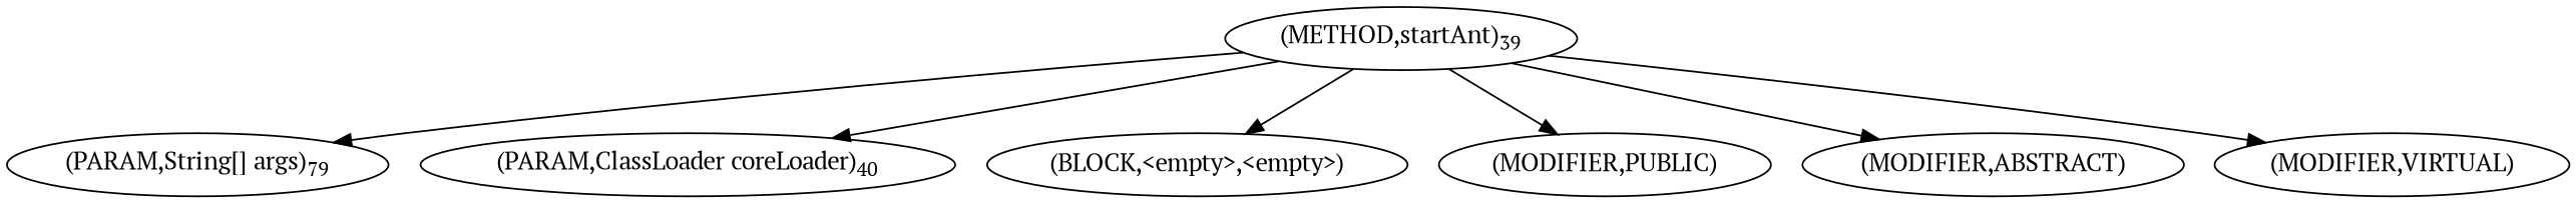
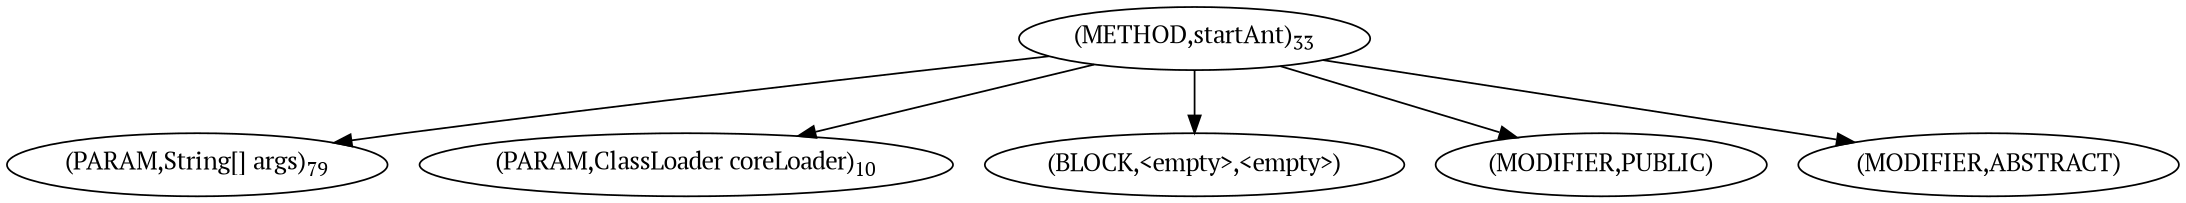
  digraph {
    fontname="PT Serif"
    node [fontname="PT Serif"]
    edge [fontname="PT Serif"]
-   n1 [label=<(METHOD,startAnt)<SUB>39</SUB>>]
+   n1 [label=<(METHOD,startAnt)<SUB>33</SUB>>]
    n2 [label=<(PARAM,String[] args)<SUB>79</SUB>>]
-   n3 [label=<(PARAM,ClassLoader coreLoader)<SUB>40</SUB>>]
+   n3 [label=<(PARAM,ClassLoader coreLoader)<SUB>10</SUB>>]
    n4 [label=<(BLOCK,&lt;empty&gt;,&lt;empty&gt;)>]
    n5 [label=<(MODIFIER,PUBLIC)>]
    n6 [label=<(MODIFIER,ABSTRACT)>]
-   n7 [label=<(MODIFIER,VIRTUAL)>]
    n1 -> n2
    n1 -> n3
    n1 -> n4
    n1 -> n5
    n1 -> n6
-   n1 -> n7
  }
